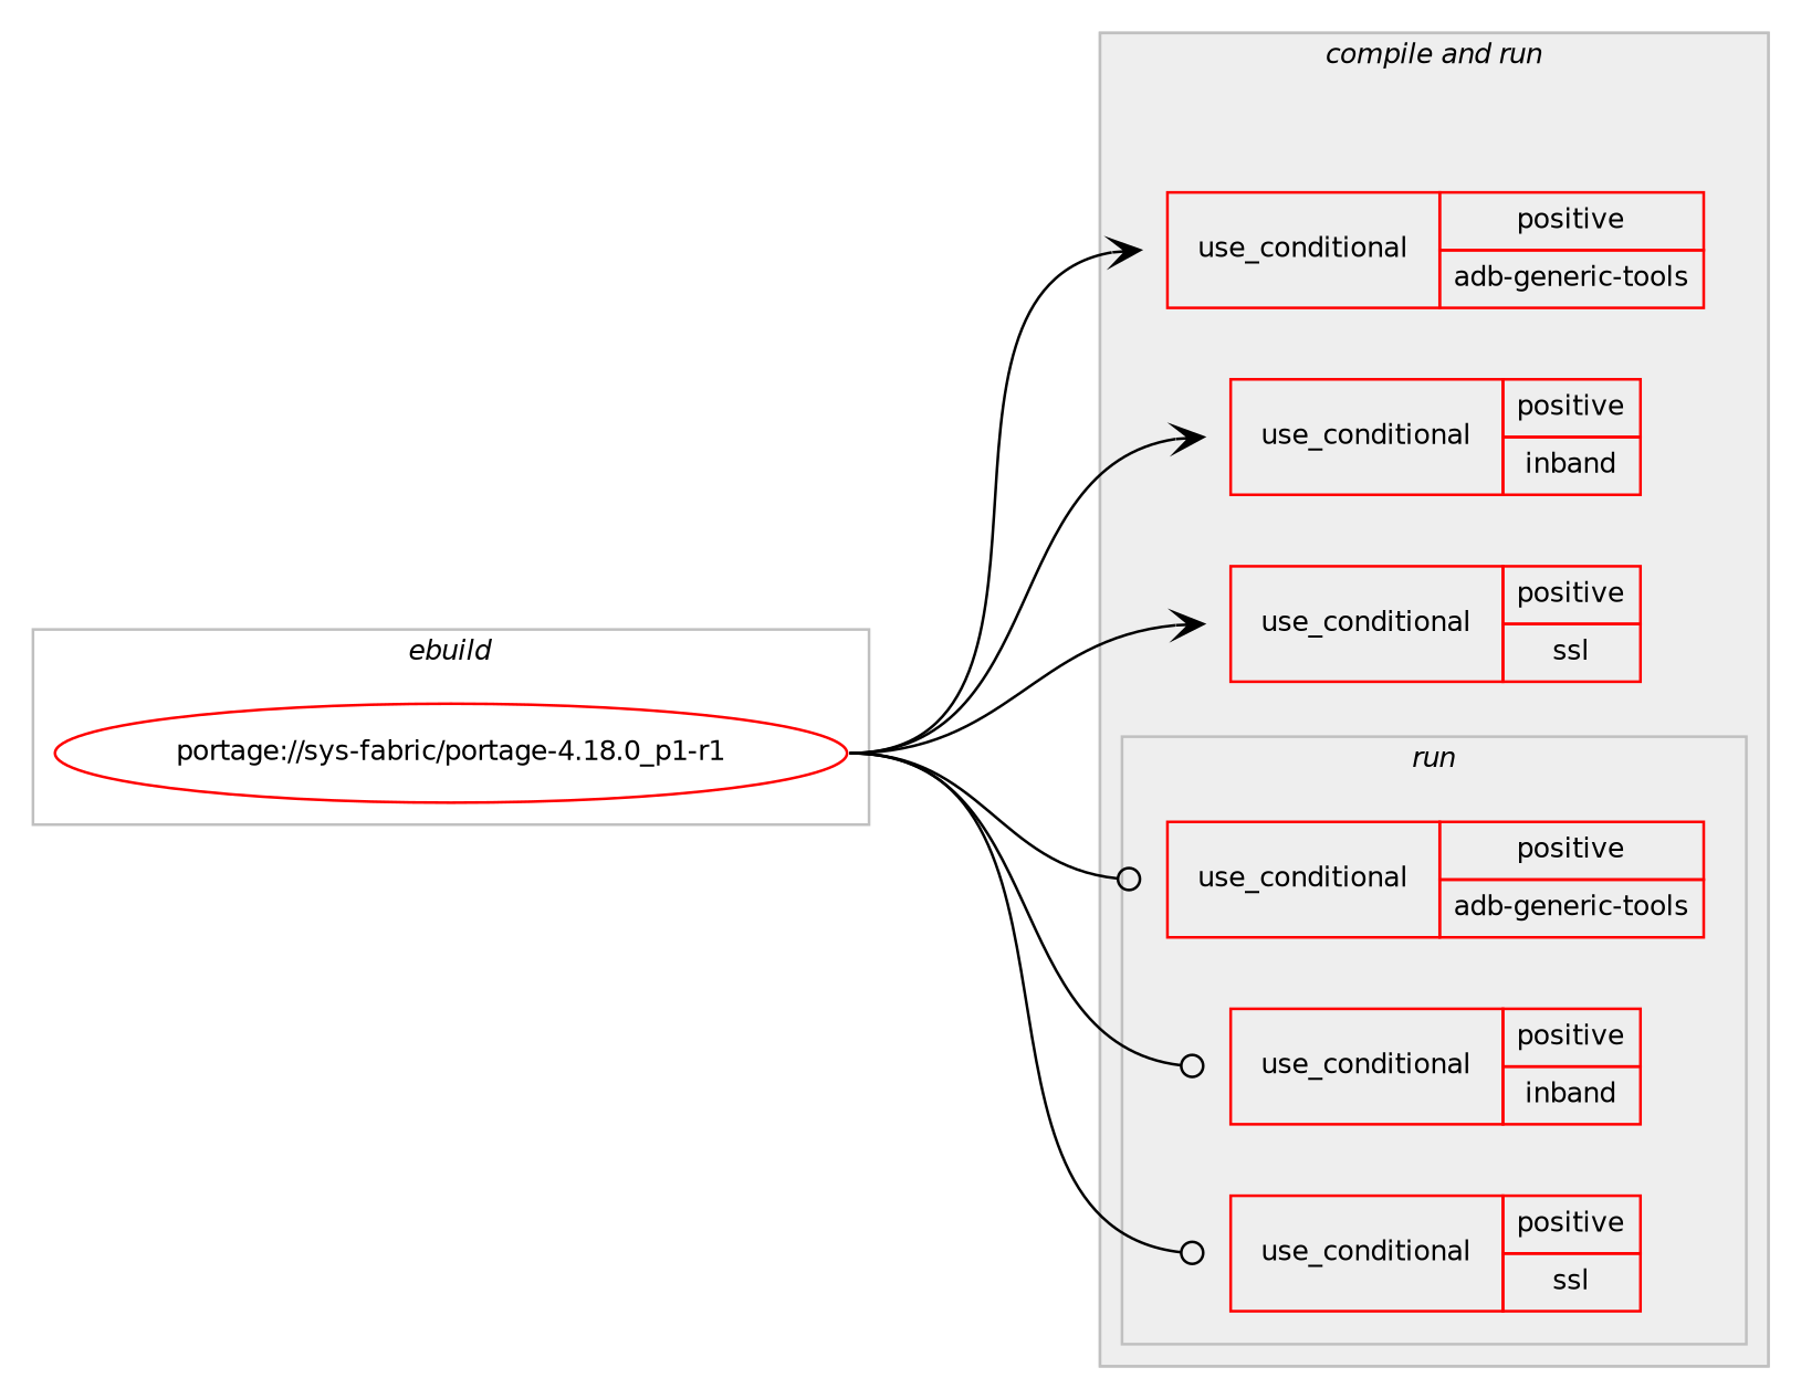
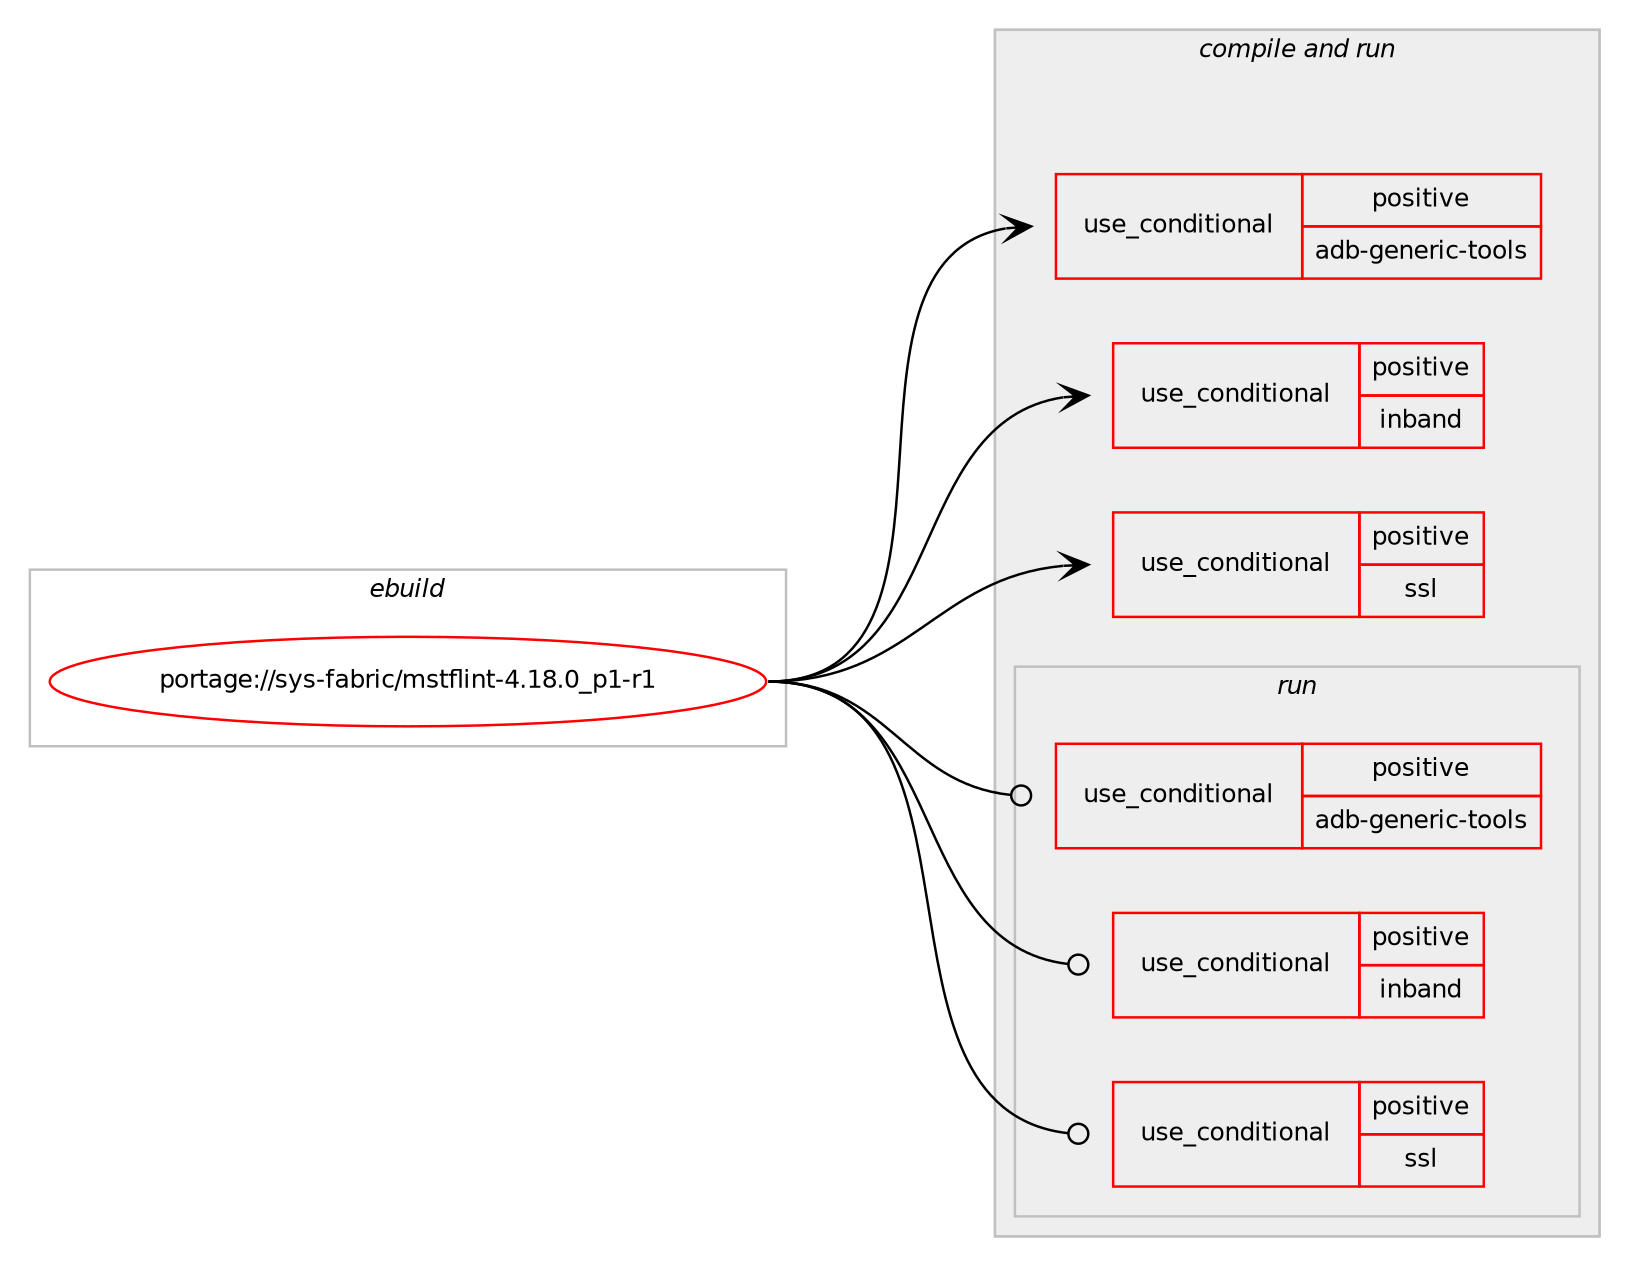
  digraph {
    compound=true
    concentrate=true
    fontname=Helvetica
    fontsize=10
    newrank=true
    rankdir=LR
    ranksep=1.5
    node [color=red fontname=Helvetica fontsize=10 shape=none]
    edge [arrowhead=vee headport=w style=solid tailport=e weight=20]
-   n1 [label="portage://sys-fabric/portage-4.18.0_p1-r1" width=4 shape=""]
+   n1 [label="portage://sys-fabric/mstflint-4.18.0_p1-r1" width=4 shape=""]
    n2 [label=<<TABLE BORDER="0" CELLBORDER="1" CELLSPACING="0" CELLPADDING="4"><TR><TD ROWSPAN="3" CELLPADDING="10">use_conditional</TD></TR><TR><TD>positive</TD></TR><TR><TD>adb-generic-tools</TD></TR></TABLE>>]
    n3 [label=<<TABLE BORDER="0" CELLBORDER="1" CELLSPACING="0" CELLPADDING="4"><TR><TD ROWSPAN="3" CELLPADDING="10">use_conditional</TD></TR><TR><TD>positive</TD></TR><TR><TD>inband</TD></TR></TABLE>>]
    n4 [label=<<TABLE BORDER="0" CELLBORDER="1" CELLSPACING="0" CELLPADDING="4"><TR><TD ROWSPAN="3" CELLPADDING="10">use_conditional</TD></TR><TR><TD>positive</TD></TR><TR><TD>ssl</TD></TR></TABLE>>]
    n5 [label=<<TABLE BORDER="0" CELLBORDER="1" CELLSPACING="0" CELLPADDING="4"><TR><TD ROWSPAN="3" CELLPADDING="10">use_conditional</TD></TR><TR><TD>positive</TD></TR><TR><TD>adb-generic-tools</TD></TR></TABLE>>]
    n6 [label=<<TABLE BORDER="0" CELLBORDER="1" CELLSPACING="0" CELLPADDING="4"><TR><TD ROWSPAN="3" CELLPADDING="10">use_conditional</TD></TR><TR><TD>positive</TD></TR><TR><TD>inband</TD></TR></TABLE>>]
    n7 [label=<<TABLE BORDER="0" CELLBORDER="1" CELLSPACING="0" CELLPADDING="4"><TR><TD ROWSPAN="3" CELLPADDING="10">use_conditional</TD></TR><TR><TD>positive</TD></TR><TR><TD>ssl</TD></TR></TABLE>>]
    subgraph cluster_1 {
      color=gray
      label=<<i>ebuild</i>>
      rank=same
      n1
    }
    subgraph cluster_2 {
      color=gray
      label=<<i>dependencies</i>>
      subgraph cluster_3 {
        color=gray
        fillcolor="#eeeeee"
        label=<<i>compile</i>>
        style=filled
        subgraph sub_4 {
          color=gray
          fillcolor="#eeeeee"
          label=<<i>compile</i>>
          style=filled
          n2
        }
        subgraph sub_5 {
          color=gray
          fillcolor="#eeeeee"
          label=<<i>compile</i>>
          style=filled
          n3
        }
        subgraph sub_6 {
          color=gray
          fillcolor="#eeeeee"
          label=<<i>compile</i>>
          style=filled
          n4
        }
      }
      subgraph cluster_7 {
        color=gray
        fillcolor="#eeeeee"
        label=<<i>compile and run</i>>
        style=filled
      }
      subgraph cluster_8 {
        color=gray
        fillcolor="#eeeeee"
        label=<<i>run</i>>
        style=filled
        subgraph sub_9 {
          color=gray
          fillcolor="#eeeeee"
          label=<<i>run</i>>
          style=filled
          n5
        }
        subgraph sub_10 {
          color=gray
          fillcolor="#eeeeee"
          label=<<i>run</i>>
          style=filled
          n6
        }
        subgraph sub_11 {
          color=gray
          fillcolor="#eeeeee"
          label=<<i>run</i>>
          style=filled
          n7
        }
      }
    }
    subgraph cluster_12 {
      color=gray
      label=<<i>candidates</i>>
      rank=same
    }
    n1 -> n2
    n1 -> n3
    n1 -> n4
    n1 -> n5 [arrowhead=odot]
    n1 -> n6 [arrowhead=odot]
    n1 -> n7 [arrowhead=odot]
  }
